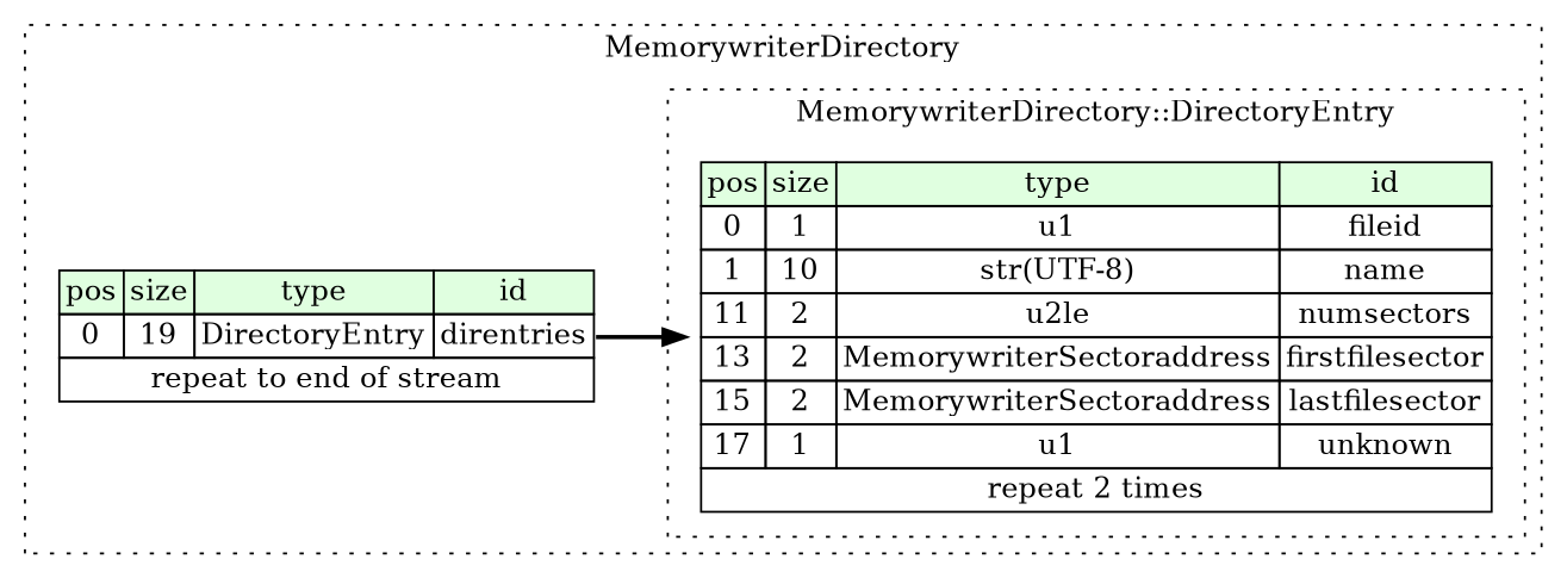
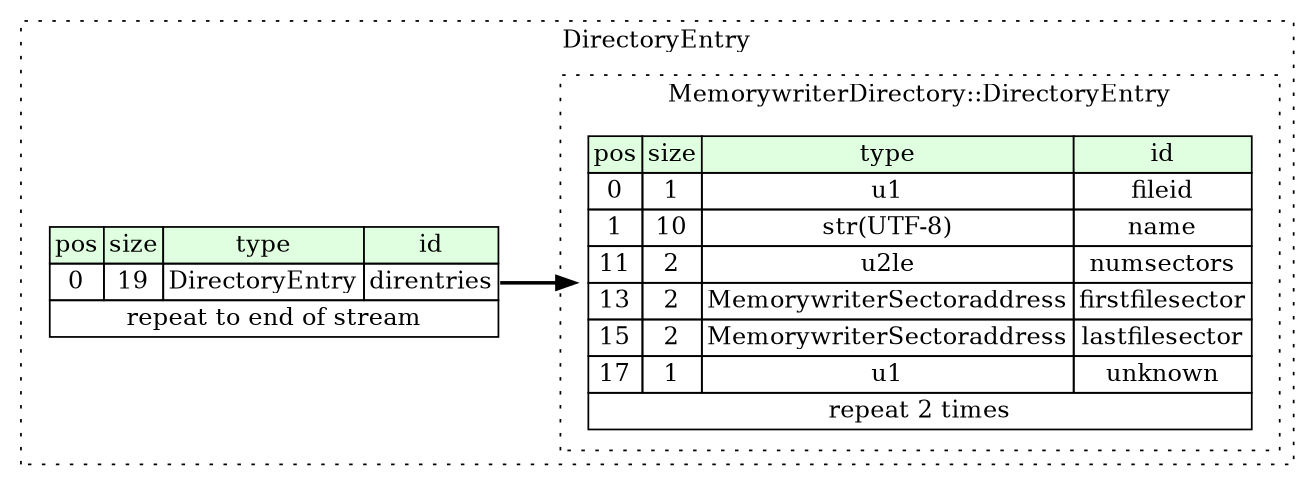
  digraph {
    rankdir=LR
    node [shape=plaintext]
    n1 [label=<<TABLE BORDER="0" CELLBORDER="1" CELLSPACING="0"> 				<TR><TD BGCOLOR="#E0FFE0">pos</TD><TD BGCOLOR="#E0FFE0">size</TD><TD BGCOLOR="#E0FFE0">type</TD><TD BGCOLOR="#E0FFE0">id</TD></TR> 				<TR><TD PORT="fileid_pos">0</TD><TD PORT="fileid_size">1</TD><TD>u1</TD><TD PORT="fileid_type">fileid</TD></TR> 				<TR><TD PORT="name_pos">1</TD><TD PORT="name_size">10</TD><TD>str(UTF-8)</TD><TD PORT="name_type">name</TD></TR> 				<TR><TD PORT="numsectors_pos">11</TD><TD PORT="numsectors_size">2</TD><TD>u2le</TD><TD PORT="numsectors_type">numsectors</TD></TR> 				<TR><TD PORT="firstfilesector_pos">13</TD><TD PORT="firstfilesector_size">2</TD><TD>MemorywriterSectoraddress</TD><TD PORT="firstfilesector_type">firstfilesector</TD></TR> 				<TR><TD PORT="lastfilesector_pos">15</TD><TD PORT="lastfilesector_size">2</TD><TD>MemorywriterSectoraddress</TD><TD PORT="lastfilesector_type">lastfilesector</TD></TR> 				<TR><TD PORT="unknown_pos">17</TD><TD PORT="unknown_size">1</TD><TD>u1</TD><TD PORT="unknown_type">unknown</TD></TR> 				<TR><TD COLSPAN="4" PORT="unknown__repeat">repeat 2 times</TD></TR> 			</TABLE>>]
    n2 [label=<<TABLE BORDER="0" CELLBORDER="1" CELLSPACING="0"> 			<TR><TD BGCOLOR="#E0FFE0">pos</TD><TD BGCOLOR="#E0FFE0">size</TD><TD BGCOLOR="#E0FFE0">type</TD><TD BGCOLOR="#E0FFE0">id</TD></TR> 			<TR><TD PORT="direntries_pos">0</TD><TD PORT="direntries_size">19</TD><TD>DirectoryEntry</TD><TD PORT="direntries_type">direntries</TD></TR> 			<TR><TD COLSPAN="4" PORT="direntries__repeat">repeat to end of stream</TD></TR> 		</TABLE>>]
    subgraph cluster_1 {
-     label=MemorywriterDirectory
+     label=DirectoryEntry
      style=dotted
      n2
      subgraph cluster_2 {
        label="MemorywriterDirectory::DirectoryEntry"
        style=dotted
        n1
      }
    }
    n2 -> n1 [style=bold tailport=direntries_type]
  }
